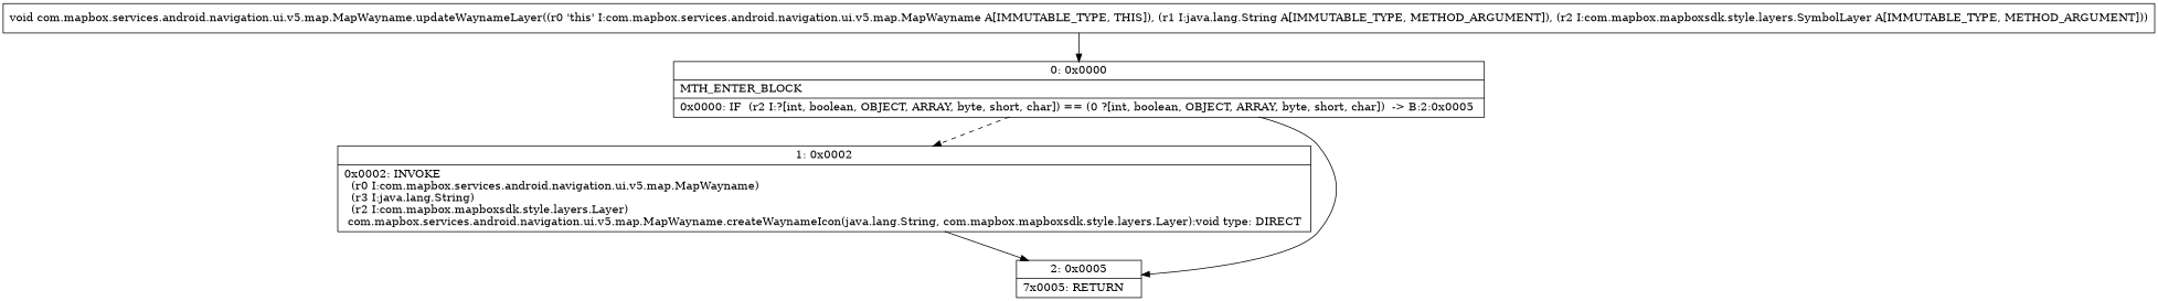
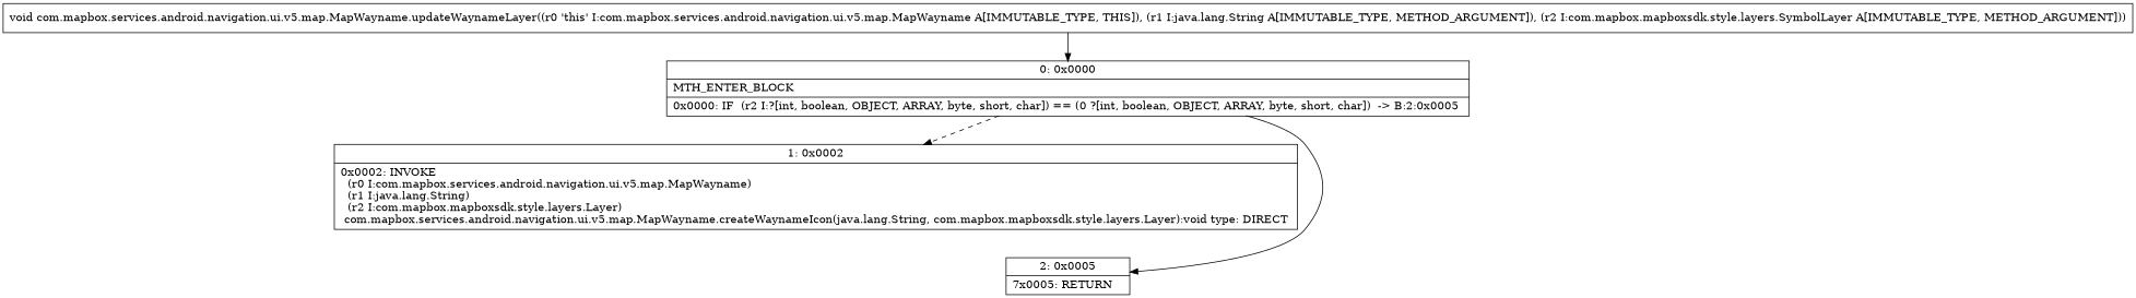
  digraph {
    node [shape=record]
    n1 [label="{0\:\ 0x0000|MTH_ENTER_BLOCK\l|0x0000: IF  (r2 I:?[int, boolean, OBJECT, ARRAY, byte, short, char]) == (0 ?[int, boolean, OBJECT, ARRAY, byte, short, char])  \-\> B:2:0x0005 \l}"]
-   n2 [label="{1\:\ 0x0002|0x0002: INVOKE  \l  (r0 I:com.mapbox.services.android.navigation.ui.v5.map.MapWayname)\l  (r3 I:java.lang.String)\l  (r2 I:com.mapbox.mapboxsdk.style.layers.Layer)\l com.mapbox.services.android.navigation.ui.v5.map.MapWayname.createWaynameIcon(java.lang.String, com.mapbox.mapboxsdk.style.layers.Layer):void type: DIRECT \l}"]
+   n2 [label="{1\:\ 0x0002|0x0002: INVOKE  \l  (r0 I:com.mapbox.services.android.navigation.ui.v5.map.MapWayname)\l  (r1 I:java.lang.String)\l  (r2 I:com.mapbox.mapboxsdk.style.layers.Layer)\l com.mapbox.services.android.navigation.ui.v5.map.MapWayname.createWaynameIcon(java.lang.String, com.mapbox.mapboxsdk.style.layers.Layer):void type: DIRECT \l}"]
    n3 [label="{2\:\ 0x0005|7x0005: RETURN   \l}"]
    n4 [label="{void com.mapbox.services.android.navigation.ui.v5.map.MapWayname.updateWaynameLayer((r0 'this' I:com.mapbox.services.android.navigation.ui.v5.map.MapWayname A[IMMUTABLE_TYPE, THIS]), (r1 I:java.lang.String A[IMMUTABLE_TYPE, METHOD_ARGUMENT]), (r2 I:com.mapbox.mapboxsdk.style.layers.SymbolLayer A[IMMUTABLE_TYPE, METHOD_ARGUMENT])) }"]
    n1 -> n2 [style=dashed]
    n1 -> n3
-   n2 -> n3
    n4 -> n1
  }
